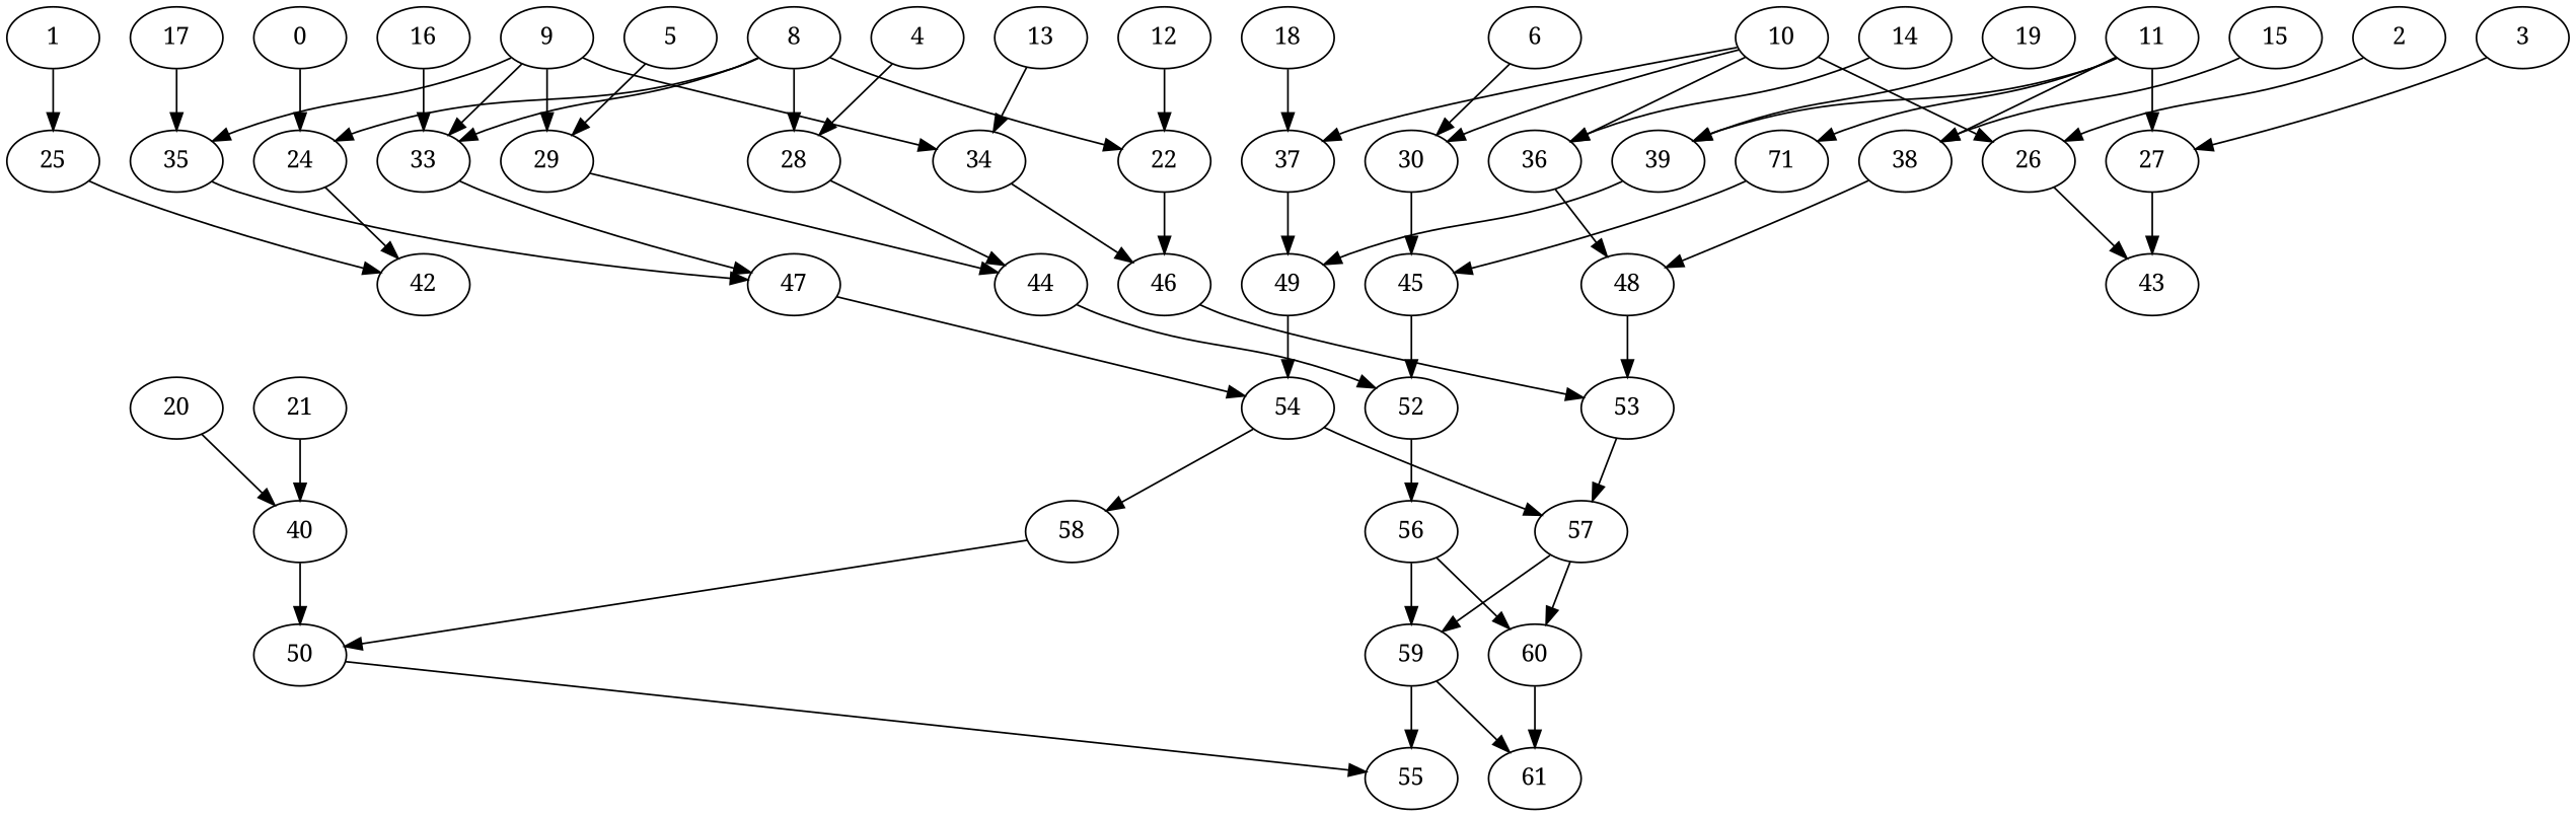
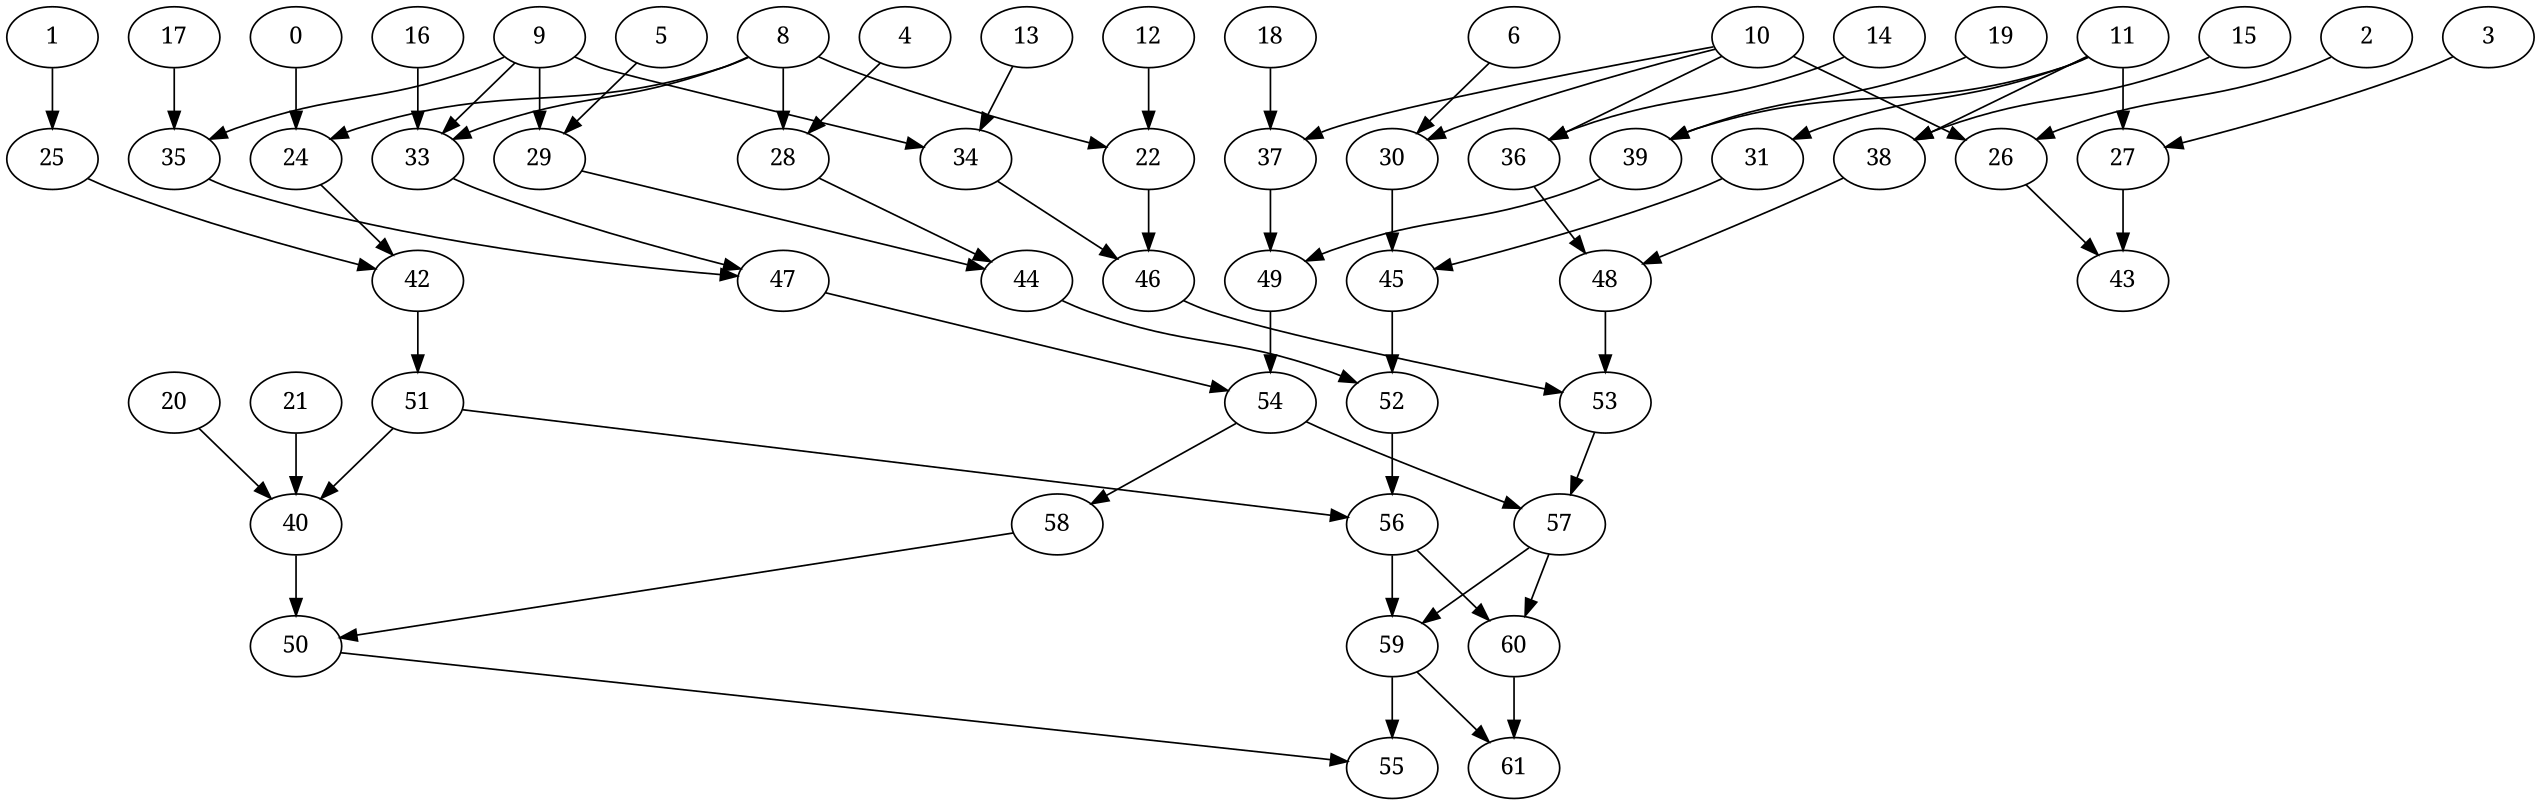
  digraph {
    fontname="Noto Serif"
    node [fontname="Noto Serif"]
    edge [fontname="Noto Serif" weight=0]
    0
    24
    42
+   51
    40
    56
    1
    25
    2
    26
    43
    3
    27
    4
    28
    44
    52
    5
    29
    6
    30
    45
-   31 [label=71]
+   31
    8
    n25 [label=22]
    33
    46
    47
    53
    54
    57
    58
    9
    34
    35
    10
    36
    37
    48
    49
    11
    38
    39
    12
    13
    14
    15
    16
    17
    18
    19
    20
    50
    55
    21
    59
    60
    61
    0 -> 24 [weight=3]
    24 -> 42
+   42 -> 51 [weight=3]
+   51 -> 40
+   51 -> 56
    40 -> 50 [weight=1]
    56 -> 59 [weight=3]
    56 -> 60 [weight=1]
    1 -> 25
    25 -> 42
    2 -> 26
    26 -> 43
    3 -> 27
    27 -> 43 [weight=1]
    4 -> 28 [weight=1]
    28 -> 44
    44 -> 52 [weight=1]
    52 -> 56 [weight=4]
    5 -> 29
    29 -> 44
    6 -> 30
    30 -> 45 [weight=5]
    45 -> 52
    31 -> 45
    8 -> 24
    8 -> 28 [weight=6]
    8 -> n25
    8 -> 33
    n25 -> 46 [weight=4]
    33 -> 47 [weight=1]
    46 -> 53
    47 -> 54 [weight=1]
    53 -> 57
    54 -> 57
    54 -> 58
    57 -> 59
    57 -> 60
    58 -> 50
    9 -> 29 [weight=2]
    9 -> 33
    9 -> 34
    9 -> 35 [weight=3]
    34 -> 46
    35 -> 47
    10 -> 26 [weight=2]
    10 -> 30
    10 -> 36
    10 -> 37
    36 -> 48
    37 -> 49
    48 -> 53 [weight=2]
    49 -> 54 [weight=6]
    11 -> 27 [weight=2]
    11 -> 31
    11 -> 38 [weight=3]
    11 -> 39
    38 -> 48
    39 -> 49 [weight=1]
    12 -> n25
    13 -> 34
    14 -> 36
    15 -> 38
    16 -> 33
    17 -> 35 [weight=1]
    18 -> 37 [weight=3]
    19 -> 39
    20 -> 40
    50 -> 55
    21 -> 40 [weight=1]
    59 -> 55 [weight=4]
    59 -> 61
    60 -> 61
  }
